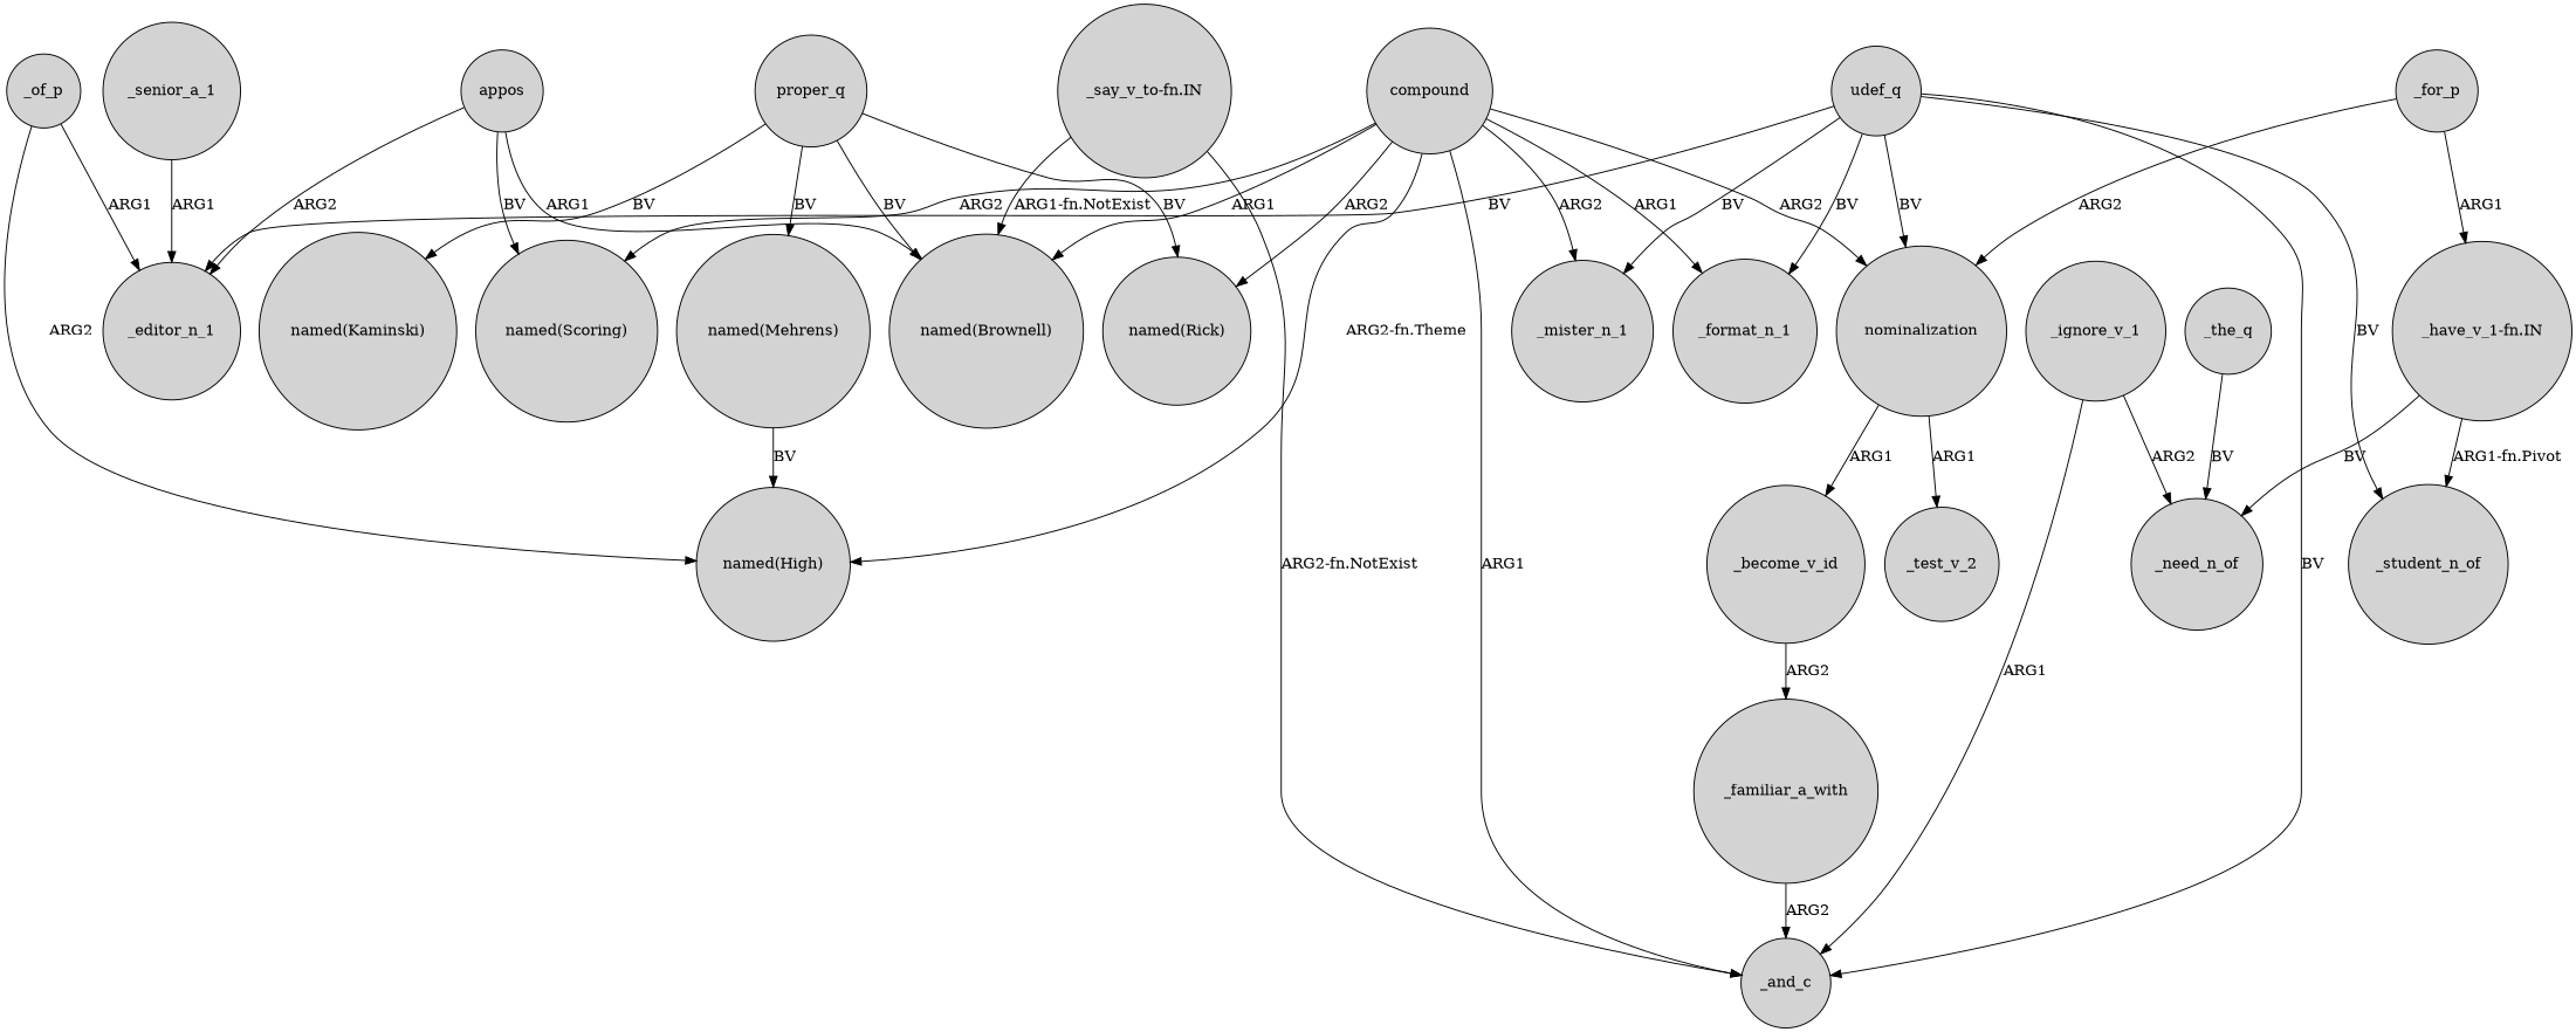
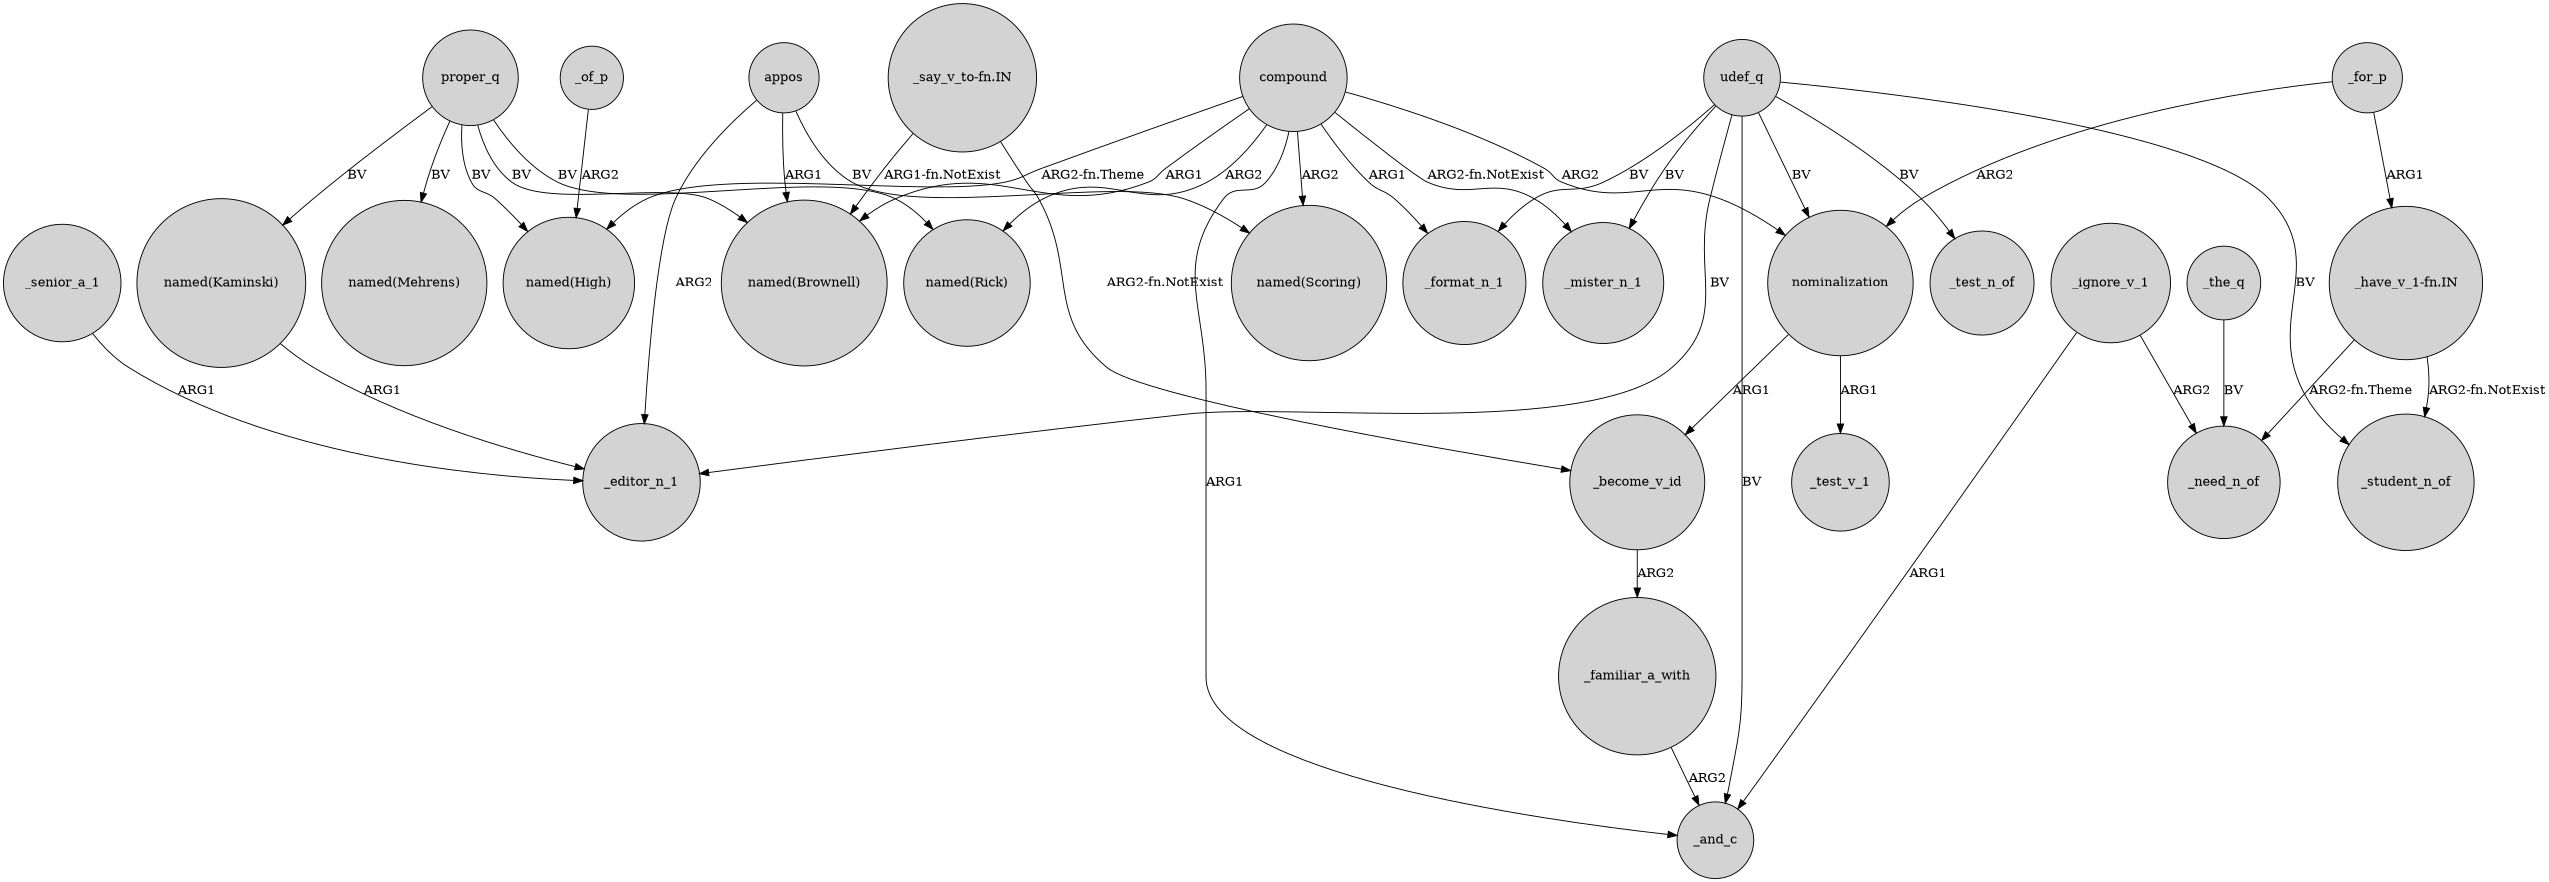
  digraph {
    fontname="DejaVu Serif"
    node [fontname="DejaVu Serif" shape=circle style=filled]
    edge [fontname="DejaVu Serif"]
    appos
    _editor_n_1
    "named(Brownell)"
    "named(Scoring)"
    _senior_a_1
    compound
    _mister_n_1
    nominalization
    _format_n_1
    "named(Rick)"
    "named(High)"
    _and_c
-   _test_v_1 [label=_test_v_2]
+   _test_v_1
    _become_v_id
    _ignore_v_1
    _need_n_of
    udef_q
    _student_n_of
+   _test_n_of
    _familiar_a_with
    _for_p
    "_have_v_1-fn.IN"
    proper_q
    "named(Mehrens)"
    "named(Kaminski)"
    "_say_v_to-fn.IN"
    _of_p
    _the_q
    appos -> _editor_n_1 [label=ARG2]
    appos -> "named(Brownell)" [label=ARG1]
    appos -> "named(Scoring)" [label=BV]
    _senior_a_1 -> _editor_n_1 [label=ARG1]
    compound -> "named(Brownell)" [label=ARG1]
    compound -> "named(Scoring)" [label=ARG2]
-   compound -> _mister_n_1 [label=ARG2]
+   compound -> _mister_n_1 [label="ARG2-fn.NotExist"]
    compound -> nominalization [label=ARG2]
    compound -> _format_n_1 [label=ARG1]
    compound -> "named(Rick)" [label=ARG2]
    compound -> "named(High)" [label="ARG2-fn.Theme"]
    compound -> _and_c [label=ARG1]
    nominalization -> _test_v_1 [label=ARG1]
    nominalization -> _become_v_id [label=ARG1]
    _become_v_id -> _familiar_a_with [label=ARG2]
    _ignore_v_1 -> _and_c [label=ARG1]
    _ignore_v_1 -> _need_n_of [label=ARG2]
    udef_q -> _editor_n_1 [label=BV]
    udef_q -> _mister_n_1 [label=BV]
    udef_q -> nominalization [label=BV]
    udef_q -> _format_n_1 [label=BV]
    udef_q -> _and_c [label=BV]
    udef_q -> _student_n_of [label=BV]
+   udef_q -> _test_n_of [label=BV]
    _familiar_a_with -> _and_c [label=ARG2]
    _for_p -> nominalization [label=ARG2]
    _for_p -> "_have_v_1-fn.IN" [label=ARG1]
-   "_have_v_1-fn.IN" -> _need_n_of [label=BV]
-   "_have_v_1-fn.IN" -> _student_n_of [label="ARG1-fn.Pivot"]
+   "_have_v_1-fn.IN" -> _need_n_of [label="ARG2-fn.Theme"]
+   "_have_v_1-fn.IN" -> _student_n_of [label="ARG2-fn.NotExist"]
    proper_q -> "named(Brownell)" [label=BV]
    proper_q -> "named(Rick)" [label=BV]
-   "named(Mehrens)" -> "named(High)" [label=BV]
+   proper_q -> "named(High)" [label=BV]
    proper_q -> "named(Mehrens)" [label=BV]
    proper_q -> "named(Kaminski)" [label=BV]
    "_say_v_to-fn.IN" -> "named(Brownell)" [label="ARG1-fn.NotExist"]
-   "_say_v_to-fn.IN" -> _and_c [label="ARG2-fn.NotExist"]
-   _of_p -> _editor_n_1 [label=ARG1]
+   "_say_v_to-fn.IN" -> _become_v_id [label="ARG2-fn.NotExist"]
+   "named(Kaminski)" -> _editor_n_1 [label=ARG1]
    _of_p -> "named(High)" [label=ARG2]
    _the_q -> _need_n_of [label=BV]
  }
